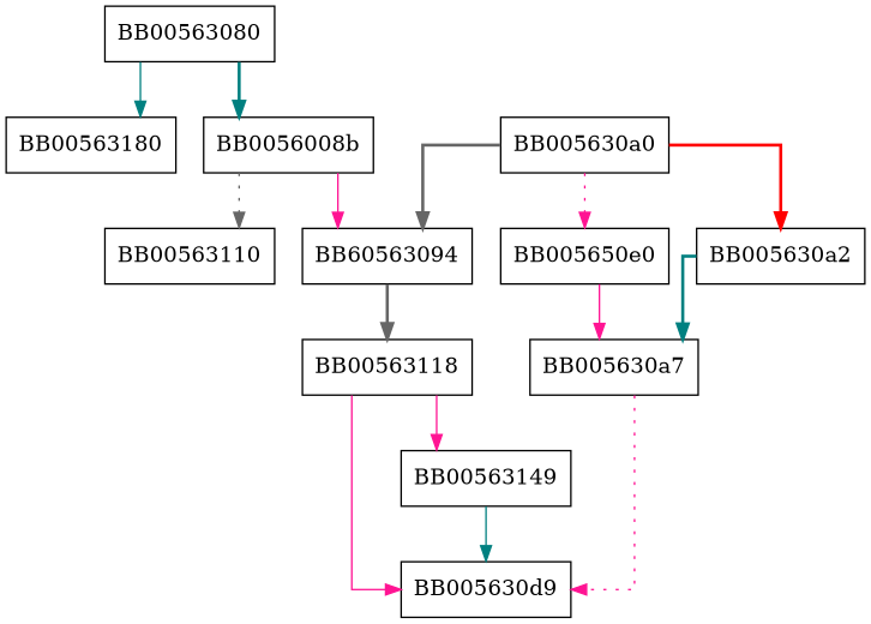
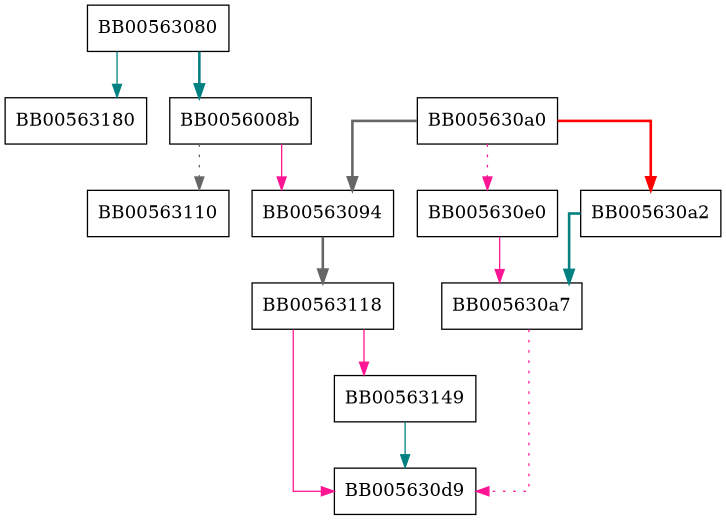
  digraph {
    splines=ortho
    node [shape=box]
    edge [color=deeppink style=solid]
    BB00563080
    BB00563180
    n3 [label=BB0056008b]
    BB00563110
-   BB00563094 [label=BB60563094]
+   BB00563094
    BB00563118
    BB005630d9
    BB00563149
    BB005630a0
-   BB005630e0 [label=BB005650e0]
+   BB005630e0
    BB005630a2
    BB005630a7
    BB00563080 -> BB00563180 [color=teal]
    BB00563080 -> n3 [color=teal style=bold]
    n3 -> BB00563110 [color=gray40 style=dotted]
    n3 -> BB00563094
    BB00563094 -> BB00563118 [color=gray40 style=bold]
    BB00563118 -> BB005630d9
    BB00563118 -> BB00563149
    BB00563149 -> BB005630d9 [color=teal]
    BB005630a0 -> BB00563094 [color=gray40 style=bold]
    BB005630a0 -> BB005630e0 [style=dotted]
    BB005630a0 -> BB005630a2 [color=red style=bold]
    BB005630e0 -> BB005630a7
    BB005630a2 -> BB005630a7 [color=teal style=bold]
    BB005630a7 -> BB005630d9 [style=dotted]
  }
